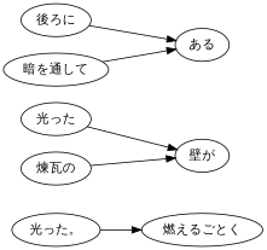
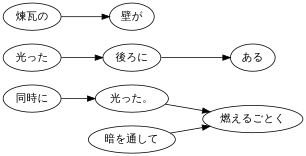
  digraph {
    fontname=Inter
    rankdir=LR
    node [fontname=Inter]
    edge [fontname=Inter]
+   n1 [label="同時に"]
    n2 [label="光った。"]
    n3 [label="燃えるごとく"]
    n4 [label="光った"]
    n5 [label="後ろに"]
    n6 [label="ある"]
    n7 [label="煉瓦の"]
    n8 [label="壁が"]
    n9 [label="暗を通して"]
+   n1 -> n2
    n2 -> n3
-   n4 -> n8
+   n4 -> n5
    n5 -> n6
    n7 -> n8
-   n9 -> n6
+   n9 -> n3
  }
